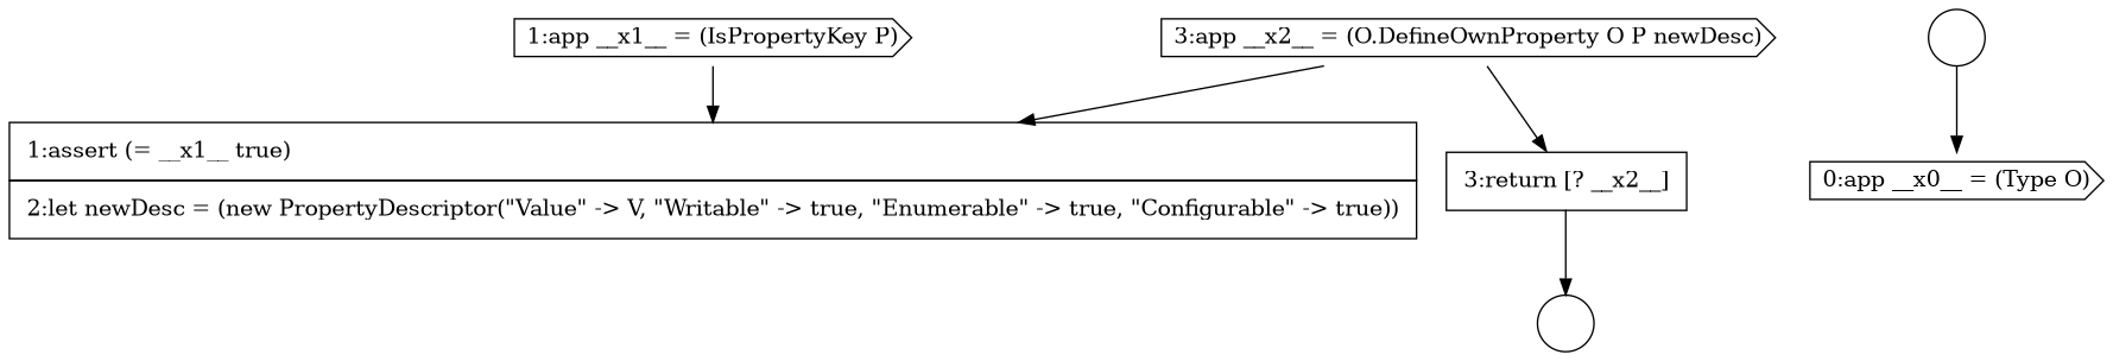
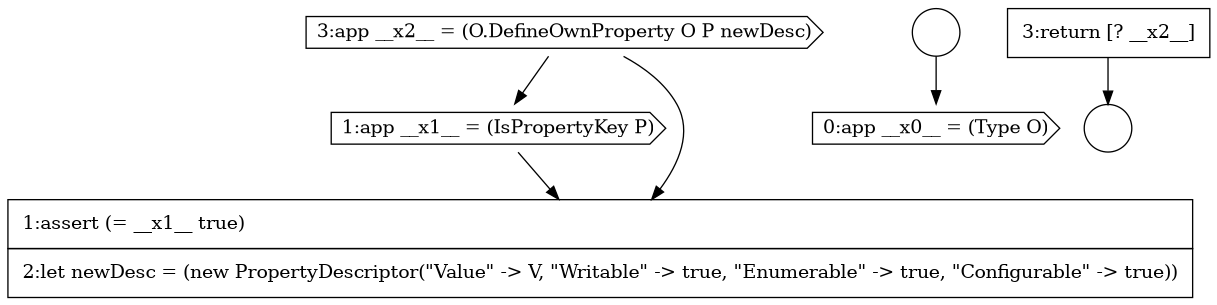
  digraph {
    node [color=black fillcolor=white shape=cds style=filled]
    edge [color=black]
    n1 [label=<<font color="black">1:app __x1__ = (IsPropertyKey P)</font>>]
    n2 [label=<<font color="black">     <table border="0" cellborder="1" cellspacing="0" cellpadding="10">       <tr><td align="left">1:assert (= __x1__ true)</td></tr>       <tr><td align="left">2:let newDesc = (new PropertyDescriptor(&quot;Value&quot; -&gt; V, &quot;Writable&quot; -&gt; true, &quot;Enumerable&quot; -&gt; true, &quot;Configurable&quot; -&gt; true))</td></tr>     </table>   </font>> margin=0 shape=none]
    n3 [label=<<font color="black">0:app __x0__ = (Type O)</font>>]
    n4 [label=<<font color="black">3:app __x2__ = (O.DefineOwnProperty O P newDesc)</font>>]
    n5 [label=<<font color="black">     <table border="0" cellborder="1" cellspacing="0" cellpadding="10">       <tr><td align="left">3:return [? __x2__]</td></tr>     </table>   </font>> margin=0 shape=none]
    n6 [label=" " shape=circle]
    n7 [label=" " shape=circle]
    n1 -> n2
    n4 -> n2
-   n4 -> n5
+   n4 -> n1
    n5 -> n6
    n7 -> n3
  }
